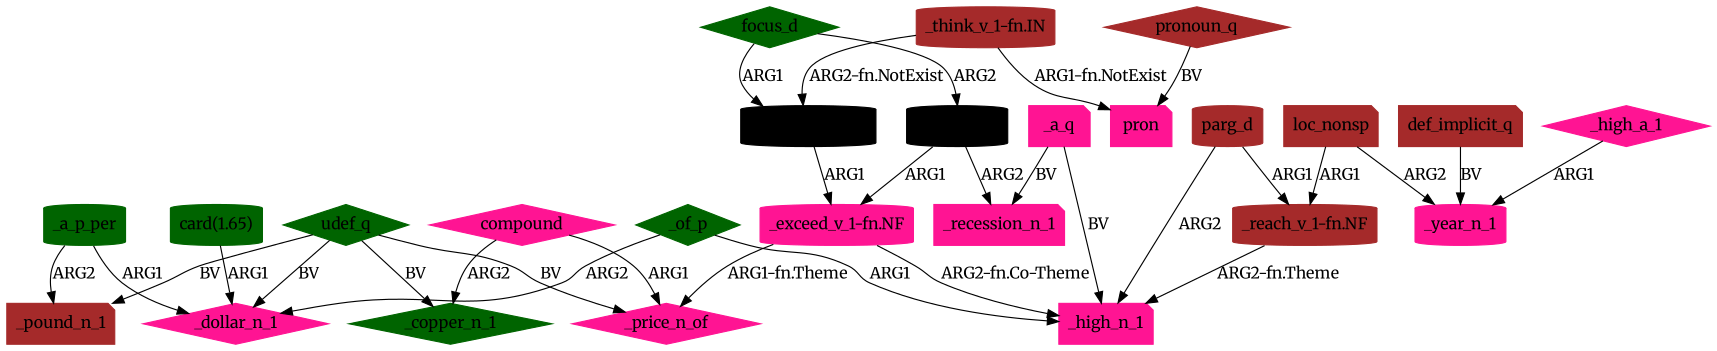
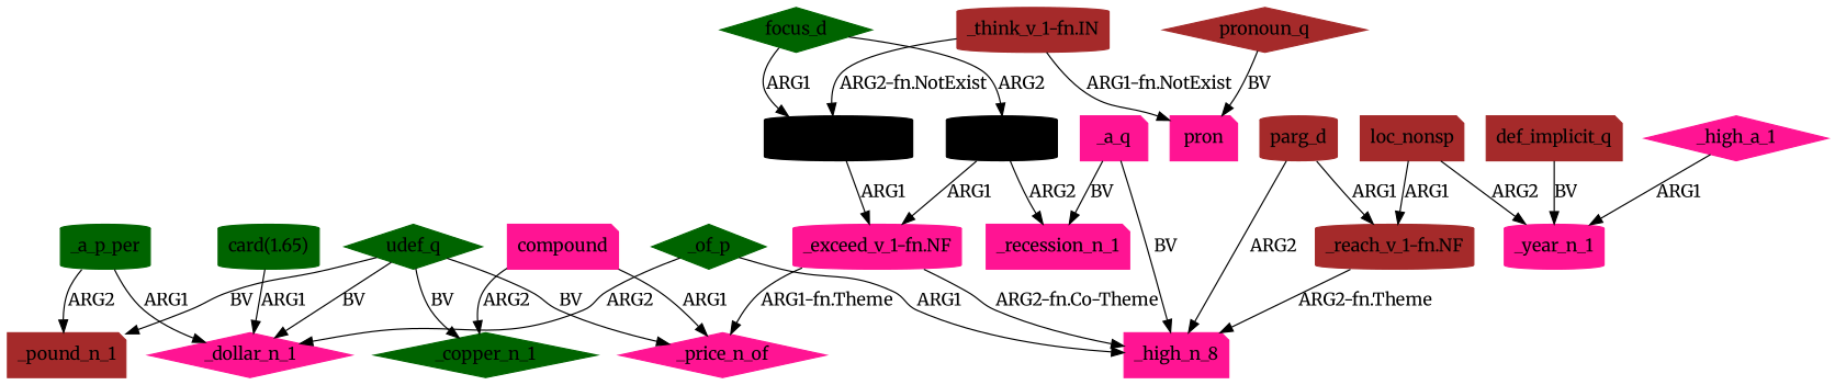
  digraph {
    fontname=Merriweather
    node [color=deeppink fontname=Merriweather shape=cylinder style=filled]
    edge [fontname=Merriweather]
    _without_p [color=black]
    _recession_n_1 [shape=note]
    "_exceed_v_1-fn.NF"
    _price_n_of [shape=diamond]
-   _high_n_1 [shape=note]
+   _high_n_1 [shape=note label=_high_n_8]
    _a_p_per [color=darkgreen]
    _pound_n_1 [color=brown shape=note]
    _dollar_n_1 [shape=diamond]
    udef_q [color=darkgreen shape=diamond]
    _copper_n_1 [color=darkgreen shape=diamond]
    _a_q [shape=note]
    "_reach_v_1-fn.NF" [color=brown]
    focus_d [color=darkgreen shape=diamond]
    _could_v_modal [color=black]
    def_implicit_q [color=brown shape=note]
    _year_n_1
    "_think_v_1-fn.IN" [color=brown]
    pron [shape=note]
    parg_d [color=brown]
    pronoun_q [color=brown shape=diamond]
    loc_nonsp [color=brown shape=note]
    _of_p [color=darkgreen shape=diamond]
    n23 [label=_high_a_1 shape=diamond]
-   compound [shape=diamond]
+   compound [shape=note]
    "card(1.65)" [color=darkgreen]
    _without_p -> _recession_n_1 [label=ARG2]
    _without_p -> "_exceed_v_1-fn.NF" [label=ARG1]
    "_exceed_v_1-fn.NF" -> _price_n_of [label="ARG1-fn.Theme"]
    "_exceed_v_1-fn.NF" -> _high_n_1 [label="ARG2-fn.Co-Theme"]
    _a_p_per -> _pound_n_1 [label=ARG2]
    _a_p_per -> _dollar_n_1 [label=ARG1]
    udef_q -> _price_n_of [label=BV]
    udef_q -> _pound_n_1 [label=BV]
    udef_q -> _dollar_n_1 [label=BV]
    udef_q -> _copper_n_1 [label=BV]
    _a_q -> _recession_n_1 [label=BV]
    _a_q -> _high_n_1 [label=BV]
    "_reach_v_1-fn.NF" -> _high_n_1 [label="ARG2-fn.Theme"]
    focus_d -> _without_p [label=ARG2]
    focus_d -> _could_v_modal [label=ARG1]
    _could_v_modal -> "_exceed_v_1-fn.NF" [label=ARG1]
    def_implicit_q -> _year_n_1 [label=BV]
    "_think_v_1-fn.IN" -> _could_v_modal [label="ARG2-fn.NotExist"]
    "_think_v_1-fn.IN" -> pron [label="ARG1-fn.NotExist"]
    parg_d -> _high_n_1 [label=ARG2]
    parg_d -> "_reach_v_1-fn.NF" [label=ARG1]
    pronoun_q -> pron [label=BV]
    loc_nonsp -> "_reach_v_1-fn.NF" [label=ARG1]
    loc_nonsp -> _year_n_1 [label=ARG2]
    _of_p -> _high_n_1 [label=ARG1]
    _of_p -> _dollar_n_1 [label=ARG2]
    n23 -> _year_n_1 [label=ARG1]
    compound -> _price_n_of [label=ARG1]
    compound -> _copper_n_1 [label=ARG2]
    "card(1.65)" -> _dollar_n_1 [label=ARG1]
  }
